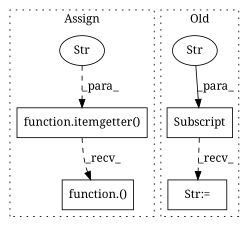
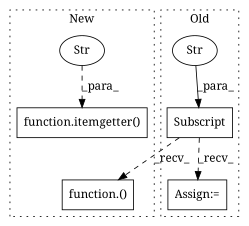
  digraph {
    fontname="Noto Serif"
    node [a=66 fontname="Noto Serif" shape=box]
    edge [fontname="Noto Serif" style=dashed]
    n1 [a=63 l="20,0" label=Subscript s="3448,0"]
    n2 [l=8 label=Str s=3459 shape=ellipse]
-   n3 [a=68 l=3 label="Str:=" s=3445]
+   n3 [a=68 l=3 label="Assign:=" s=3445]
    n4 [a=75 l="11,1" label="function.itemgetter()" s="3397,3453"]
    n5 [l=5 label=Str s=3408 shape=ellipse]
    n6 [a=75 l="58,1" label="function.()" s="3397,3465"]
    subgraph cluster_1 {
      label=Old
      style=dotted
      n1
      n2
      n3
    }
    subgraph cluster_2 {
-     label=Assign
+     label=New
      style=dotted
      n4
      n5
      n6
    }
    n1 -> n3 [label=_recv_]
    n2 -> n1 [label=_para_ style=solid]
-   n4 -> n6 [label=_recv_]
+   n1 -> n6 [label=_recv_]
    n5 -> n4 [label=_para_]
  }
